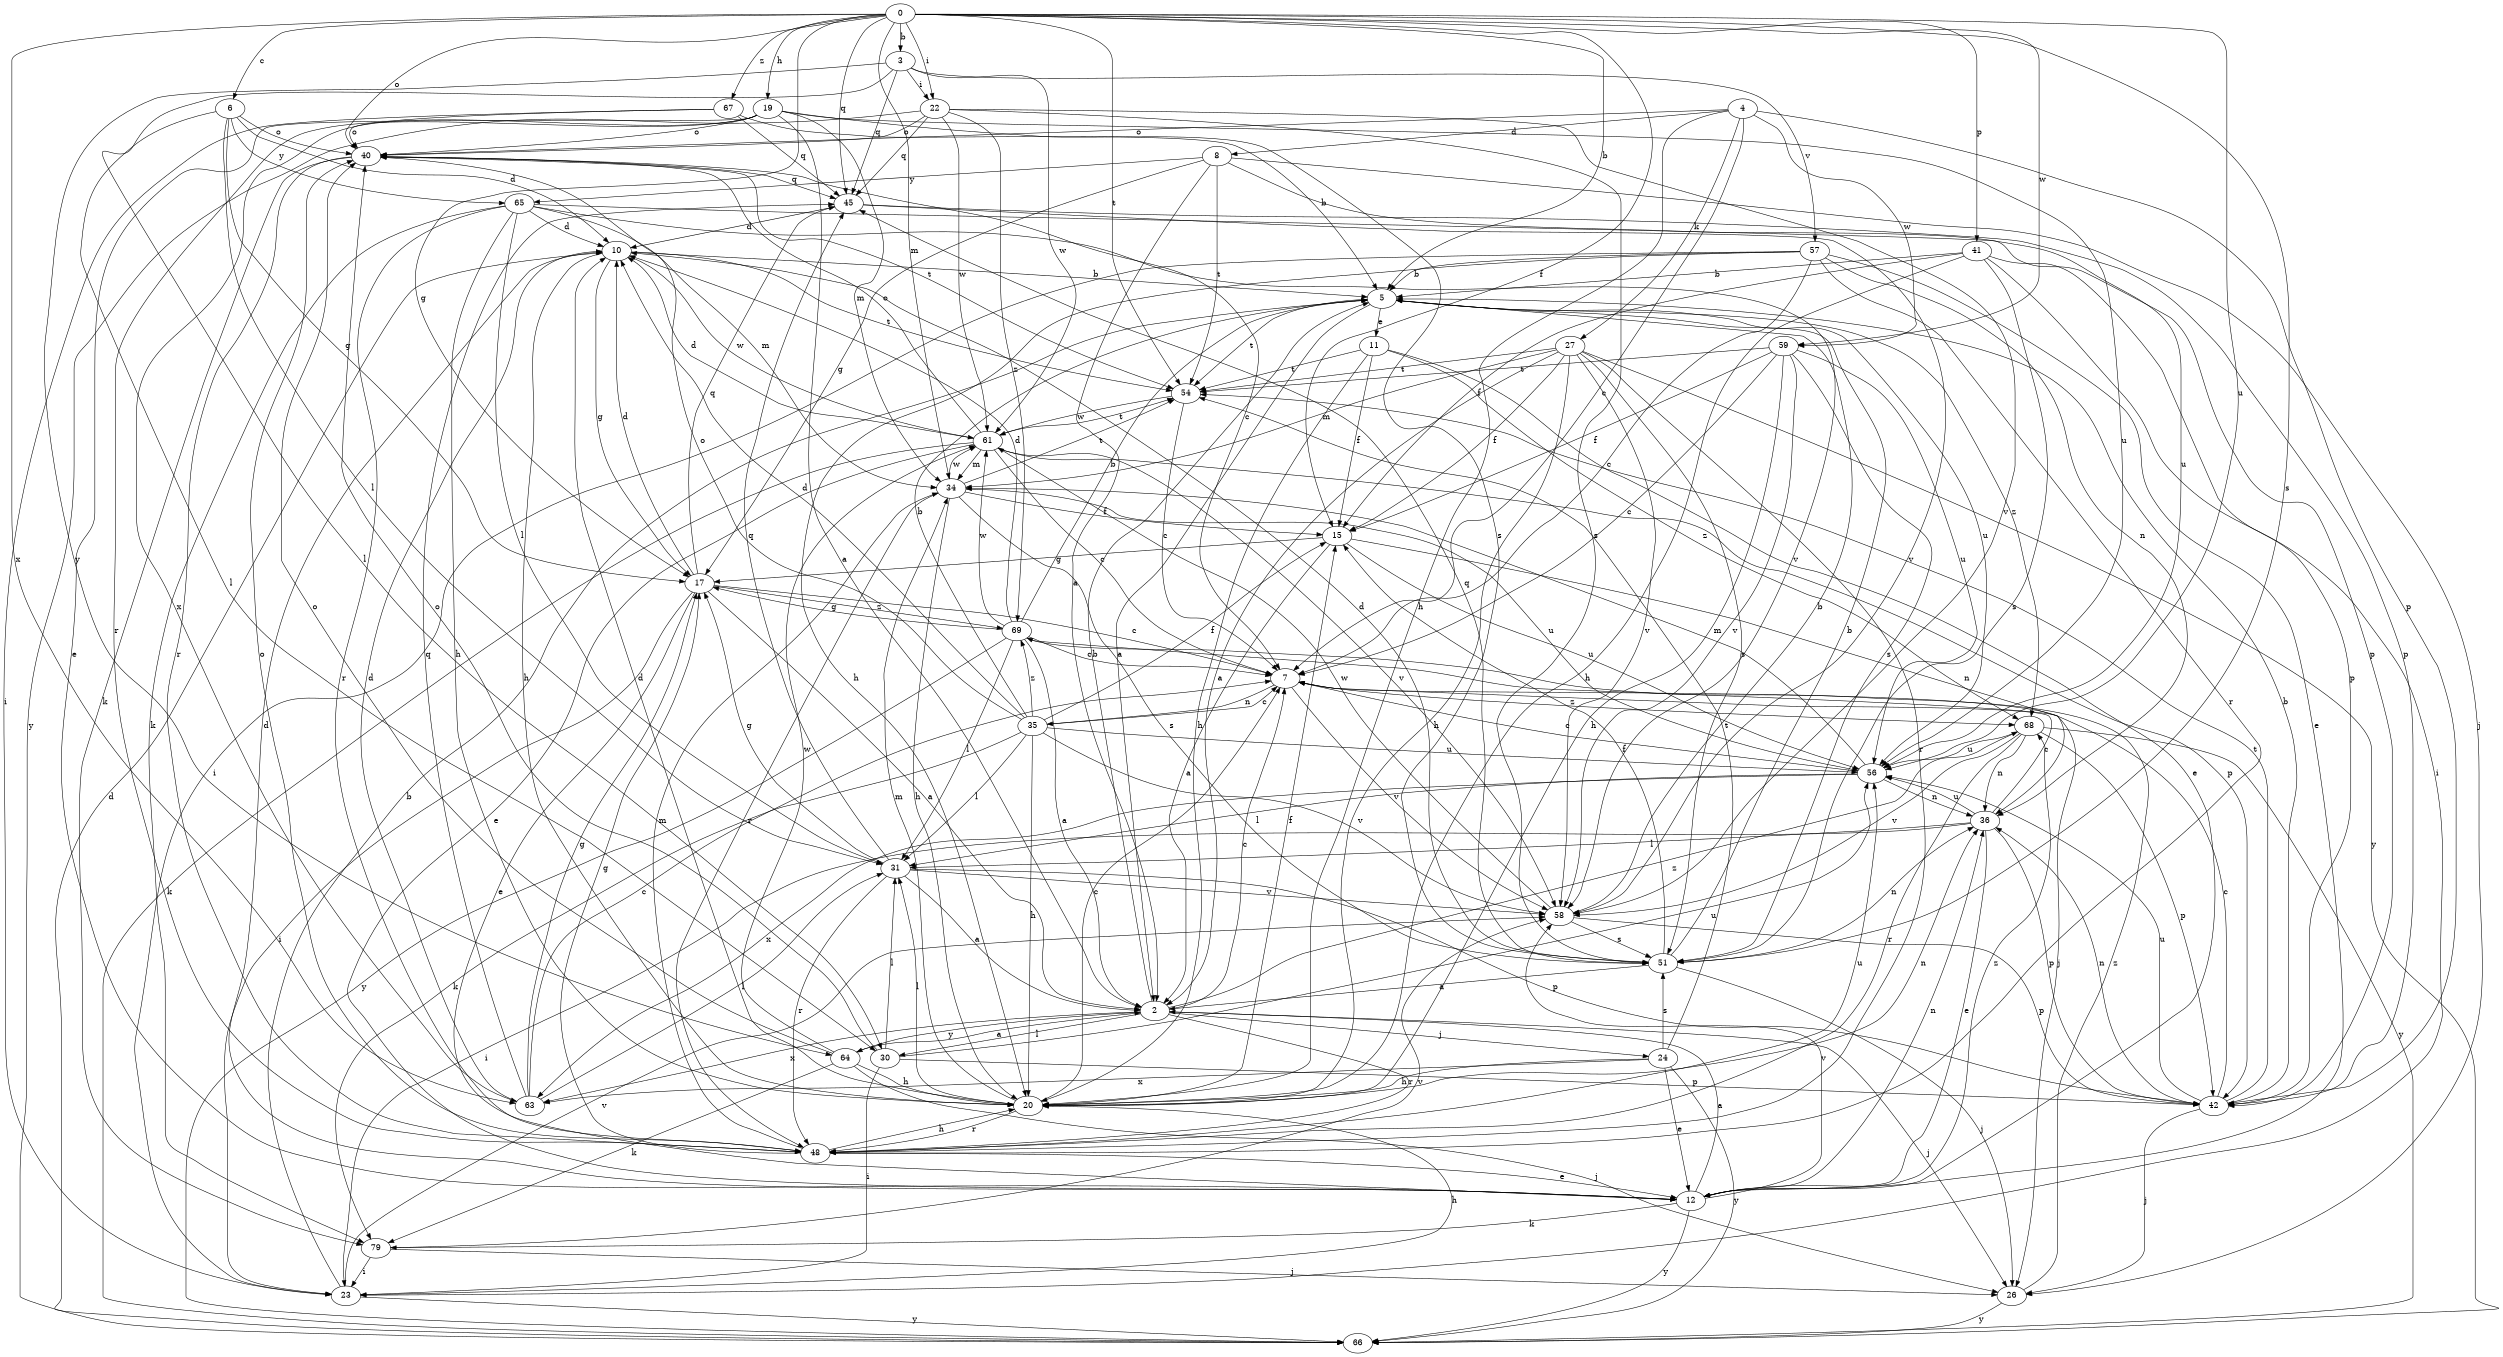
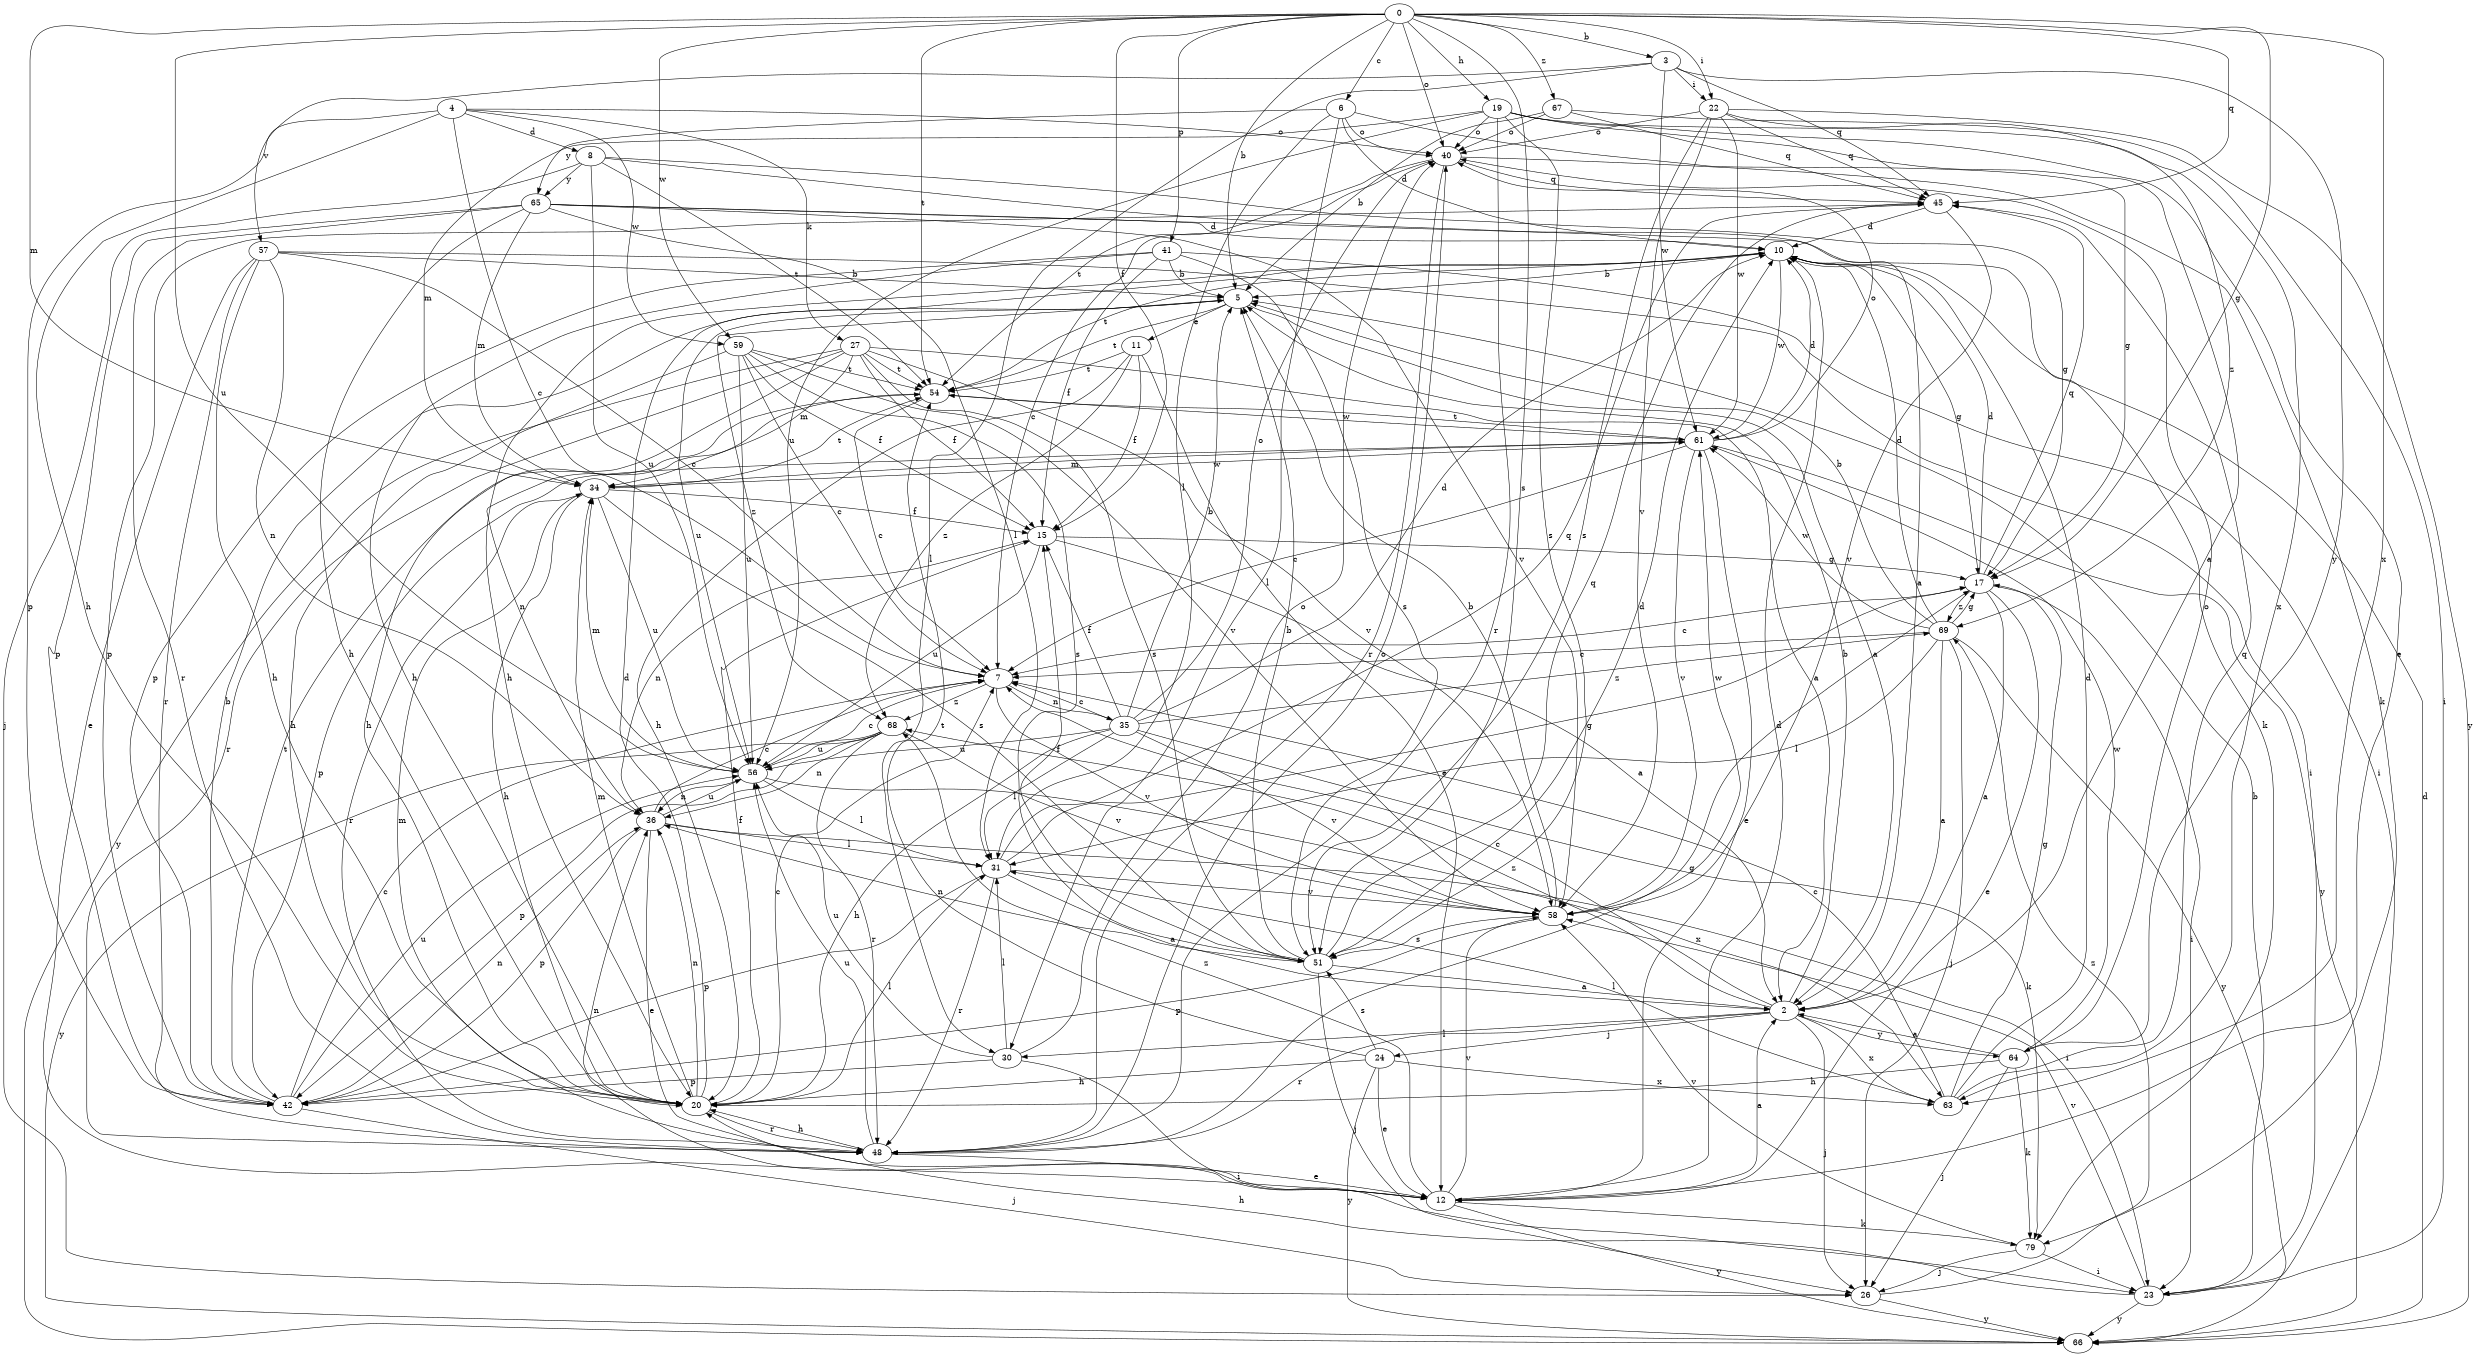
  strict digraph {
    0
    3
    5
    6
    15
    17
    19
    22
    34
    40
    41
    45
    51
    54
    56
    59
    63
    67
    30
    64
    57
    61
    2
    68
    11
    10
    31
    65
    36
    7
    12
    23
    69
    48
    58
    66
    20
    n38 [label=79]
    42
    26
    n41 [label=4]
    8
    27
    35
    24
    0 -> 3 [label=b]
    0 -> 5 [label=b]
    0 -> 6 [label=c]
    0 -> 15 [label=f]
    0 -> 17 [label=g]
    0 -> 19 [label=h]
    0 -> 22 [label=i]
    0 -> 34 [label=m]
    0 -> 40 [label=o]
    0 -> 41 [label=p]
    0 -> 45 [label=q]
    0 -> 51 [label=s]
    0 -> 54 [label=t]
    0 -> 56 [label=u]
    0 -> 59 [label=w]
    0 -> 63 [label=x]
    0 -> 67 [label=z]
    3 -> 22 [label=i]
    3 -> 45 [label=q]
    3 -> 30 [label=l]
    3 -> 64 [label=y]
    3 -> 57 [label=v]
    3 -> 61 [label=w]
    5 -> 54 [label=t]
    5 -> 56 [label=u]
    5 -> 2 [label=a]
    5 -> 68 [label=z]
    5 -> 11 [label=e]
    6 -> 17 [label=g]
    6 -> 40 [label=o]
    6 -> 30 [label=l]
    6 -> 10 [label=d]
    6 -> 31 [label=l]
    6 -> 65 [label=y]
    15 -> 17 [label=g]
    15 -> 56 [label=u]
    15 -> 2 [label=a]
    15 -> 36 [label=n]
    17 -> 45 [label=q]
    17 -> 2 [label=a]
    17 -> 10 [label=d]
    17 -> 7 [label=c]
    17 -> 12 [label=e]
    17 -> 23 [label=i]
    17 -> 69 [label=z]
    19 -> 34 [label=m]
    19 -> 40 [label=o]
    19 -> 51 [label=s]
    19 -> 56 [label=u]
    19 -> 63 [label=x]
    19 -> 2 [label=a]
    19 -> 12 [label=e]
    19 -> 48 [label=r]
    22 -> 40 [label=o]
    22 -> 45 [label=q]
    22 -> 51 [label=s]
    22 -> 61 [label=w]
    22 -> 69 [label=z]
    22 -> 58 [label=v]
    22 -> 66 [label=y]
    34 -> 15 [label=f]
    34 -> 51 [label=s]
    34 -> 54 [label=t]
    34 -> 56 [label=u]
    34 -> 61 [label=w]
    34 -> 48 [label=r]
    34 -> 20 [label=h]
    40 -> 45 [label=q]
    40 -> 54 [label=t]
    40 -> 7 [label=c]
    40 -> 48 [label=r]
    40 -> n38 [label=k]
    41 -> 5 [label=b]
    41 -> 15 [label=f]
    41 -> 51 [label=s]
    41 -> 23 [label=i]
    41 -> 20 [label=h]
    41 -> 42 [label=p]
    45 -> 10 [label=d]
    45 -> 58 [label=v]
    45 -> 42 [label=p]
    51 -> 5 [label=b]
    51 -> 15 [label=f]
    51 -> 45 [label=q]
    51 -> 2 [label=a]
    51 -> 10 [label=d]
    51 -> 36 [label=n]
    51 -> 26 [label=j]
    54 -> 61 [label=w]
+   54 -> 36 [label=n]
    54 -> 7 [label=c]
    56 -> 34 [label=m]
    56 -> 63 [label=x]
    56 -> 31 [label=l]
    56 -> 36 [label=n]
    56 -> 7 [label=c]
    59 -> 15 [label=f]
    59 -> 51 [label=s]
    59 -> 54 [label=t]
    59 -> 56 [label=u]
    59 -> 7 [label=c]
    59 -> 58 [label=v]
    59 -> 20 [label=h]
    63 -> 17 [label=g]
    63 -> 45 [label=q]
    63 -> 10 [label=d]
    63 -> 31 [label=l]
    63 -> 7 [label=c]
    67 -> 5 [label=b]
    67 -> 40 [label=o]
    67 -> 45 [label=q]
    67 -> 23 [label=i]
    30 -> 40 [label=o]
    30 -> 56 [label=u]
    30 -> 31 [label=l]
    30 -> 23 [label=i]
    30 -> 42 [label=p]
    64 -> 40 [label=o]
    64 -> 61 [label=w]
    64 -> 2 [label=a]
    64 -> 20 [label=h]
    64 -> n38 [label=k]
    64 -> 26 [label=j]
    57 -> 5 [label=b]
    57 -> 36 [label=n]
    57 -> 7 [label=c]
    57 -> 12 [label=e]
    57 -> 23 [label=i]
    57 -> 48 [label=r]
    57 -> 20 [label=h]
    61 -> 34 [label=m]
    61 -> 40 [label=o]
    61 -> 54 [label=t]
    61 -> 10 [label=d]
    61 -> 7 [label=c]
    61 -> 12 [label=e]
    61 -> 58 [label=v]
-   61 -> 66 [label=k]
+   61 -> 66 [label=y]
    61 -> 42 [label=p]
    2 -> 5 [label=b]
    2 -> 63 [label=x]
    2 -> 30 [label=l]
    2 -> 64 [label=y]
    2 -> 68 [label=z]
    2 -> 7 [label=c]
    2 -> 48 [label=r]
    2 -> 26 [label=j]
    2 -> 24 [label=j]
    68 -> 56 [label=u]
    68 -> 36 [label=n]
    68 -> 48 [label=r]
    68 -> 58 [label=v]
    68 -> 66 [label=y]
    68 -> 42 [label=p]
    11 -> 15 [label=f]
    11 -> 54 [label=t]
    11 -> 68 [label=z]
    11 -> 12 [label=e]
    11 -> 20 [label=h]
    10 -> 5 [label=b]
    10 -> 17 [label=g]
    10 -> 54 [label=t]
    10 -> 61 [label=w]
    10 -> 20 [label=h]
    31 -> 17 [label=g]
    31 -> 45 [label=q]
    31 -> 2 [label=a]
    31 -> 48 [label=r]
    31 -> 58 [label=v]
    31 -> 42 [label=p]
    65 -> 34 [label=m]
    65 -> 10 [label=d]
    65 -> 31 [label=l]
    65 -> 48 [label=r]
    65 -> 58 [label=v]
    65 -> 20 [label=h]
    65 -> n38 [label=k]
    65 -> 42 [label=p]
    36 -> 56 [label=u]
    36 -> 31 [label=l]
    36 -> 7 [label=c]
    36 -> 12 [label=e]
    36 -> 23 [label=i]
    36 -> 42 [label=p]
    7 -> 68 [label=z]
    7 -> 58 [label=v]
    7 -> 35 [label=n]
    12 -> 2 [label=a]
    12 -> 68 [label=z]
    12 -> 10 [label=d]
    12 -> 36 [label=n]
    12 -> 58 [label=v]
    12 -> 66 [label=y]
    12 -> n38 [label=k]
    23 -> 5 [label=b]
    23 -> 58 [label=v]
    23 -> 66 [label=y]
    23 -> 20 [label=h]
    69 -> 5 [label=b]
    69 -> 17 [label=g]
    69 -> 61 [label=w]
    69 -> 2 [label=a]
    69 -> 10 [label=d]
    69 -> 31 [label=l]
    69 -> 7 [label=c]
    69 -> 66 [label=y]
    69 -> 26 [label=j]
    48 -> 17 [label=g]
    48 -> 34 [label=m]
    48 -> 40 [label=o]
    48 -> 56 [label=u]
    48 -> 12 [label=e]
    48 -> 20 [label=h]
    58 -> 5 [label=b]
    58 -> 51 [label=s]
    58 -> 61 [label=w]
    58 -> 42 [label=p]
    66 -> 10 [label=d]
    20 -> 15 [label=f]
    20 -> 34 [label=m]
    20 -> 10 [label=d]
    20 -> 31 [label=l]
    20 -> 36 [label=n]
    20 -> 7 [label=c]
    20 -> 48 [label=r]
    n38 -> 23 [label=i]
    n38 -> 58 [label=v]
    n38 -> 26 [label=j]
    42 -> 5 [label=b]
    42 -> 54 [label=t]
    42 -> 56 [label=u]
    42 -> 36 [label=n]
    42 -> 7 [label=c]
    42 -> 26 [label=j]
    26 -> 69 [label=z]
    26 -> 66 [label=y]
    n41 -> 40 [label=o]
    n41 -> 59 [label=w]
    n41 -> 7 [label=c]
    n41 -> 20 [label=h]
    n41 -> 42 [label=p]
    n41 -> 8 [label=d]
    n41 -> 27 [label=k]
    8 -> 17 [label=g]
    8 -> 54 [label=t]
    8 -> 56 [label=u]
    8 -> 2 [label=a]
    8 -> 65 [label=y]
    8 -> 26 [label=j]
    27 -> 15 [label=f]
    27 -> 34 [label=m]
    27 -> 51 [label=s]
    27 -> 54 [label=t]
    27 -> 2 [label=a]
    27 -> 48 [label=r]
    27 -> 58 [label=v]
    27 -> 66 [label=y]
    27 -> 20 [label=h]
    35 -> 5 [label=b]
    35 -> 15 [label=f]
    35 -> 40 [label=o]
    35 -> 56 [label=u]
    35 -> 10 [label=d]
    35 -> 31 [label=l]
    35 -> 7 [label=c]
    35 -> 69 [label=z]
    35 -> 58 [label=v]
    35 -> 20 [label=h]
    35 -> n38 [label=k]
    24 -> 51 [label=s]
    24 -> 54 [label=t]
    24 -> 63 [label=x]
    24 -> 12 [label=e]
    24 -> 66 [label=y]
    24 -> 20 [label=h]
  }
